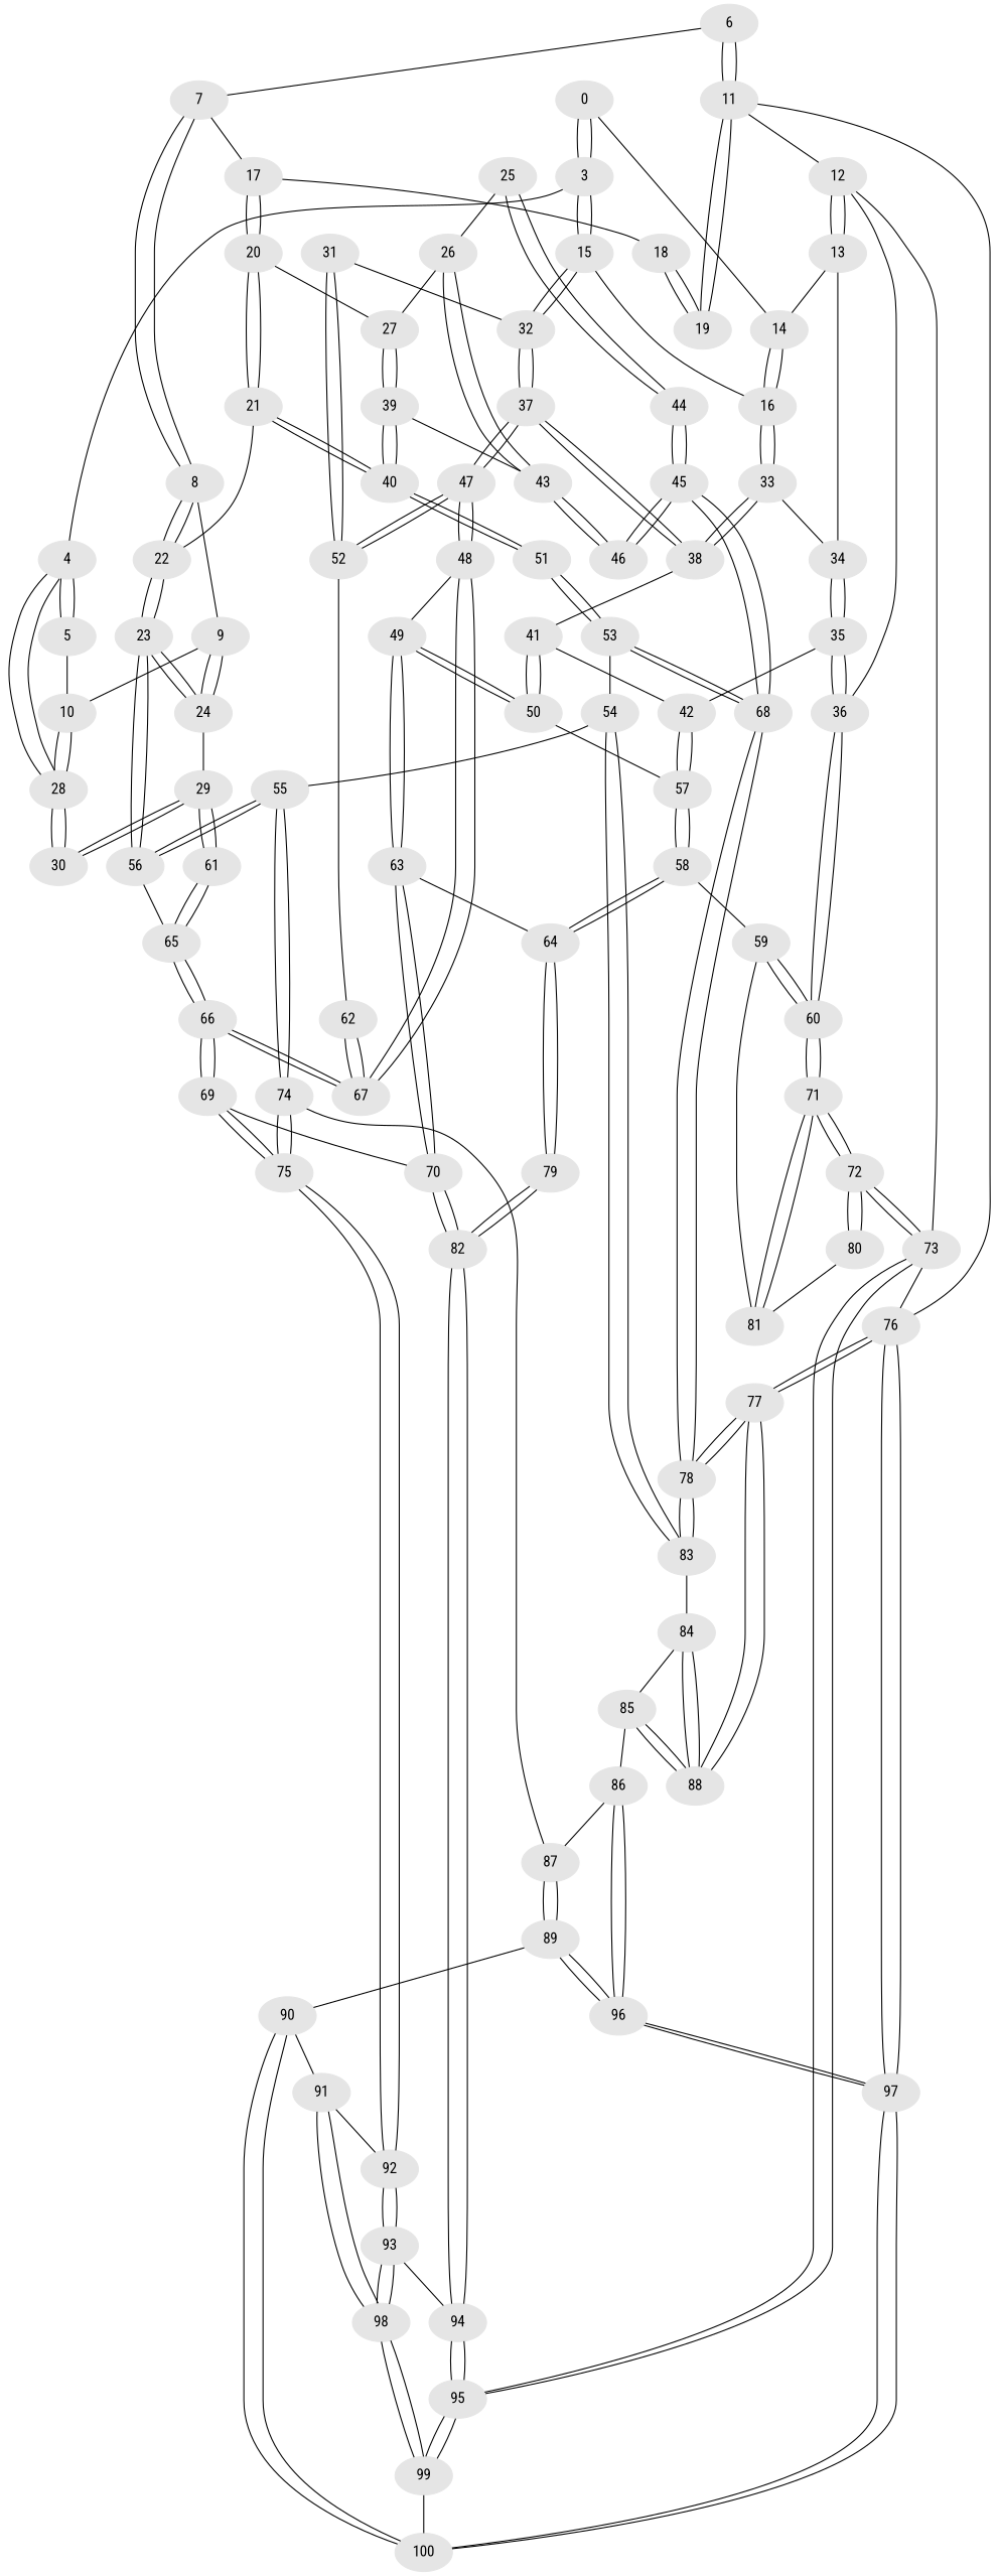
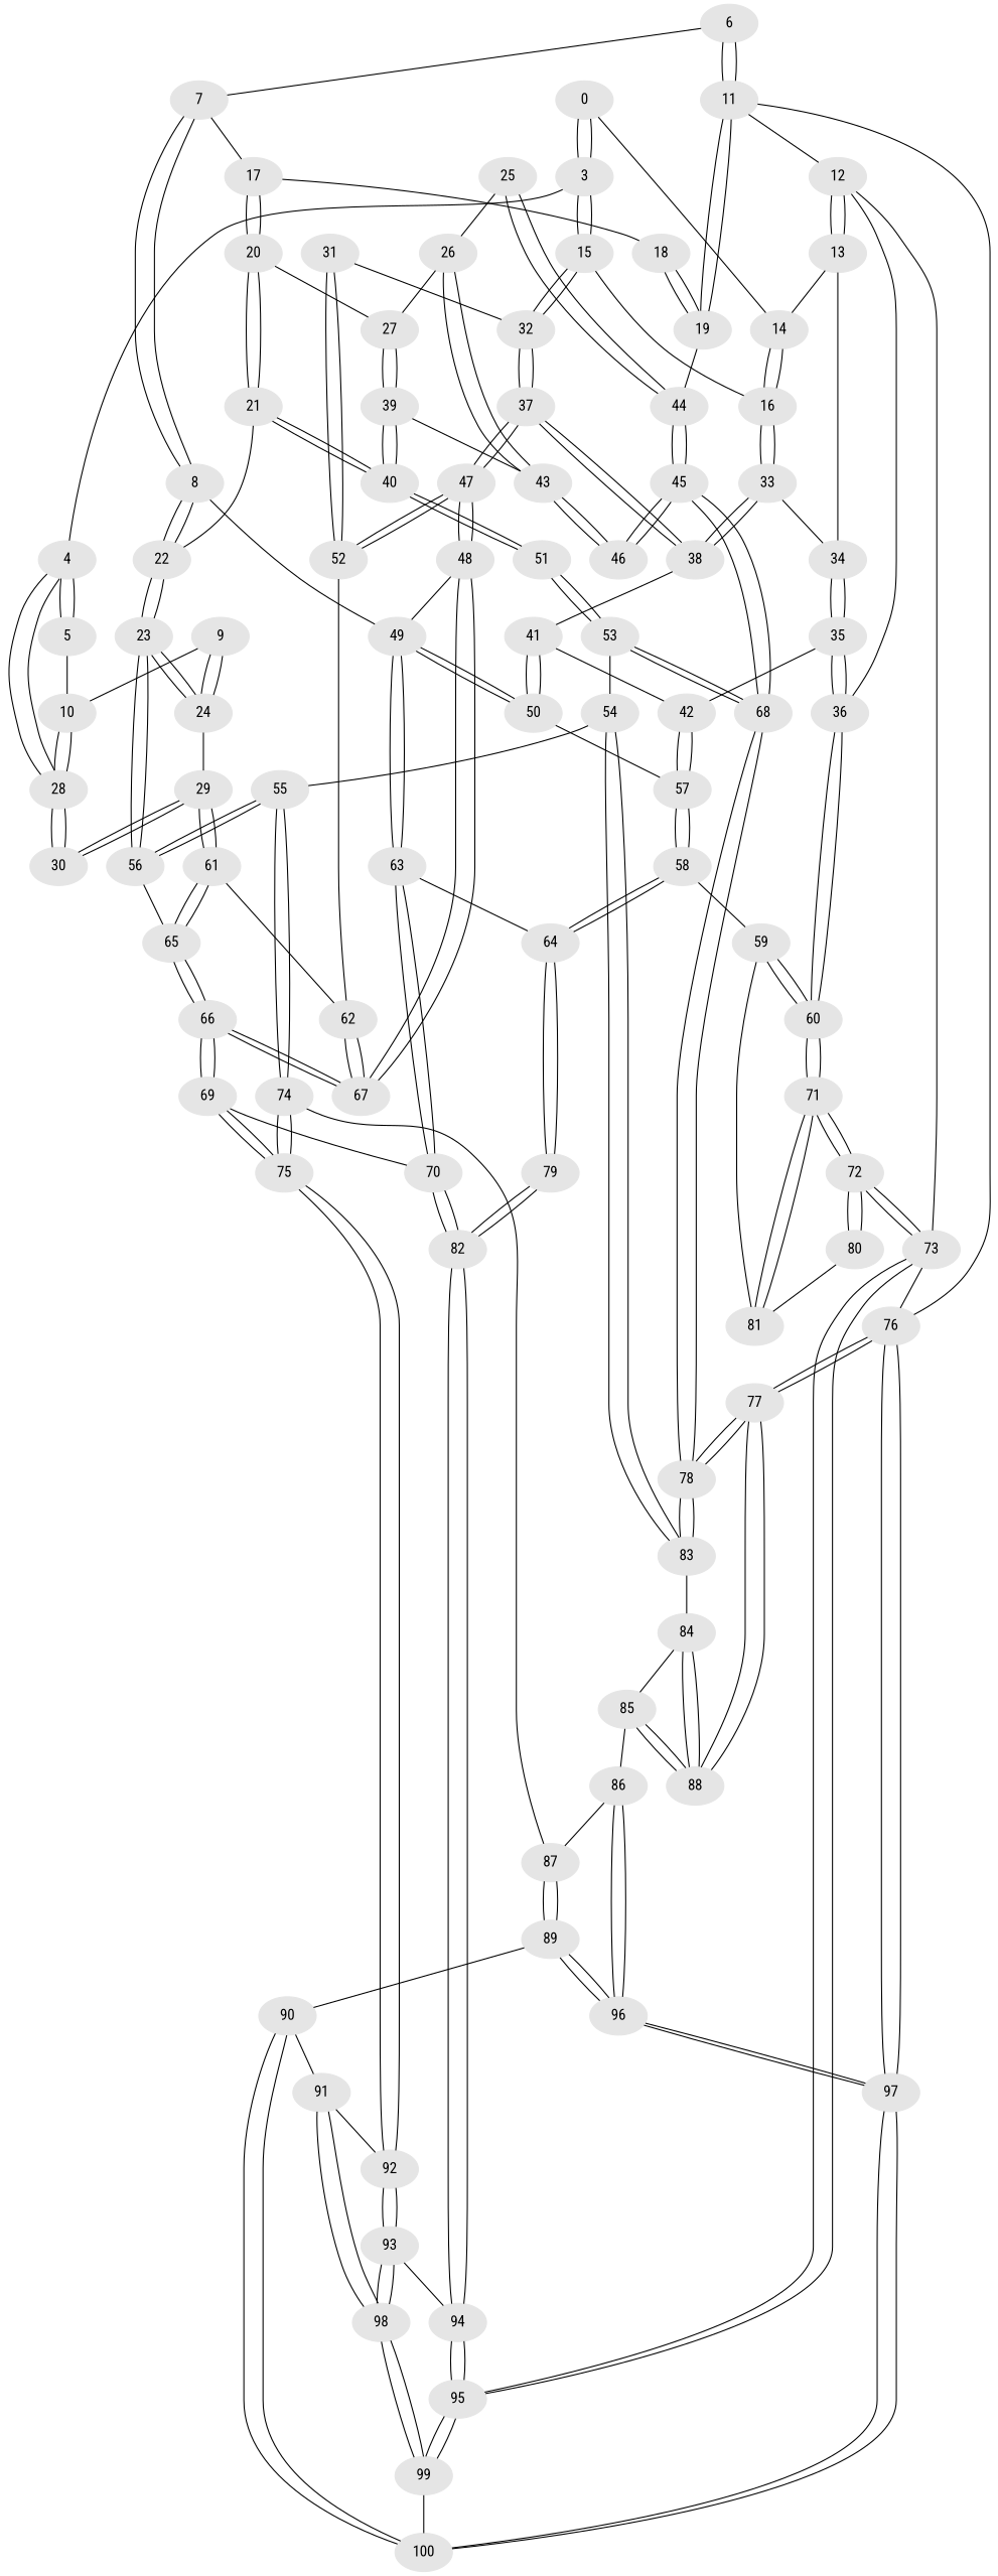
  graph {
    fontname="Roboto Condensed"
    node [color=gray90 fontname="Roboto Condensed" style=filled]
    edge [fontname="Roboto Condensed"]
    n1 [label=0]
    3
    14
    6
    7
    11
    4
    15
    16
    5
    28
    32
    10
    30
    8
    17
    12
    19
    76
    9
    22
    18
    20
    24
    23
    29
    13
    36
    73
    44
    77
    97
    34
    60
    95
    35
    33
    37
    38
    21
    27
    25
    26
    45
    40
    39
    51
    56
    65
    61
    43
    46
    62
    31
    52
    47
    41
    42
    57
    71
    48
    50
    53
    58
    68
    78
    49
    67
    63
    64
    70
    54
    55
    83
    74
    84
    75
    87
    66
    59
    81
    79
    72
    82
    69
    92
    94
    80
    99
    89
    93
    88
    100
    85
    86
    96
    90
    91
    98
    n1 -- 3
    n1 -- 3
    n1 -- 14
    3 -- 4
    3 -- 15
    3 -- 15
    14 -- 16
    14 -- 16
    6 -- 7
    6 -- 11
    6 -- 11
    7 -- 8
    7 -- 8
    7 -- 17
    11 -- 12
    11 -- 19
    11 -- 19
    11 -- 76
    4 -- 5
    4 -- 5
    4 -- 28
    4 -- 28
    15 -- 16
    15 -- 32
    15 -- 32
    16 -- 33
    16 -- 33
    5 -- 10
    28 -- 30
    28 -- 30
    32 -- 37
    32 -- 37
    10 -- 28
    10 -- 28
-   8 -- 9
+   8 -- 49
    8 -- 22
    8 -- 22
    17 -- 18
    17 -- 20
    17 -- 20
    12 -- 13
    12 -- 13
    12 -- 36
    12 -- 73
+   19 -- 44
    76 -- 77
    76 -- 77
    76 -- 97
    76 -- 97
    9 -- 10
    9 -- 24
    9 -- 24
    22 -- 23
    22 -- 23
    18 -- 19
    18 -- 19
    20 -- 21
    20 -- 21
    20 -- 27
    24 -- 29
    23 -- 24
    23 -- 24
    23 -- 56
    23 -- 56
    29 -- 30
    29 -- 30
    29 -- 61
    29 -- 61
    13 -- 14
    13 -- 34
    36 -- 60
    36 -- 60
    73 -- 76
    73 -- 95
    73 -- 95
    44 -- 45
    44 -- 45
    77 -- 78
    77 -- 78
    77 -- 88
    77 -- 88
    97 -- 100
    97 -- 100
    34 -- 35
    34 -- 35
    60 -- 71
    60 -- 71
    95 -- 99
    95 -- 99
    35 -- 36
    35 -- 36
    35 -- 42
    33 -- 34
    33 -- 38
    33 -- 38
    37 -- 38
    37 -- 38
    37 -- 47
    37 -- 47
    38 -- 41
    21 -- 22
    21 -- 40
    21 -- 40
    27 -- 39
    27 -- 39
    25 -- 44
    25 -- 44
    25 -- 26
    26 -- 27
    26 -- 43
    26 -- 43
    45 -- 46
    45 -- 46
    45 -- 68
    45 -- 68
    40 -- 51
    40 -- 51
    39 -- 40
    39 -- 40
    39 -- 43
    51 -- 53
    51 -- 53
    56 -- 65
    65 -- 66
    65 -- 66
    61 -- 65
    61 -- 65
+   61 -- 62
    43 -- 46
    43 -- 46
    62 -- 67
    62 -- 67
    31 -- 32
    31 -- 52
    31 -- 52
    52 -- 62
    47 -- 52
    47 -- 52
    47 -- 48
    47 -- 48
    41 -- 42
    41 -- 50
    41 -- 50
    42 -- 57
    42 -- 57
    57 -- 58
    57 -- 58
    71 -- 81
    71 -- 81
    71 -- 72
    71 -- 72
    48 -- 49
    48 -- 67
    48 -- 67
    50 -- 57
    53 -- 68
    53 -- 68
    53 -- 54
    58 -- 64
    58 -- 64
    58 -- 59
    68 -- 78
    68 -- 78
    78 -- 83
    78 -- 83
    49 -- 50
    49 -- 50
    49 -- 63
    49 -- 63
    63 -- 64
    63 -- 70
    63 -- 70
    64 -- 79
    64 -- 79
    70 -- 82
    70 -- 82
    54 -- 55
    54 -- 83
    54 -- 83
    55 -- 56
    55 -- 56
    55 -- 74
    55 -- 74
    83 -- 84
    74 -- 75
    74 -- 75
    74 -- 87
    84 -- 88
    84 -- 88
    84 -- 85
    75 -- 92
    75 -- 92
    87 -- 89
    87 -- 89
    66 -- 67
    66 -- 67
    66 -- 69
    66 -- 69
    59 -- 60
    59 -- 60
    59 -- 81
    79 -- 82
    79 -- 82
    72 -- 73
    72 -- 73
    72 -- 80
    72 -- 80
    82 -- 94
    82 -- 94
    69 -- 70
    69 -- 75
    69 -- 75
    92 -- 93
    92 -- 93
    94 -- 95
    94 -- 95
    80 -- 81
    99 -- 100
    89 -- 96
    89 -- 96
    89 -- 90
    93 -- 94
    93 -- 98
    93 -- 98
    85 -- 88
    85 -- 88
    85 -- 86
    86 -- 87
    86 -- 96
    86 -- 96
    96 -- 97
    96 -- 97
    90 -- 100
    90 -- 100
    90 -- 91
    91 -- 92
    91 -- 98
    91 -- 98
    98 -- 99
    98 -- 99
  }
